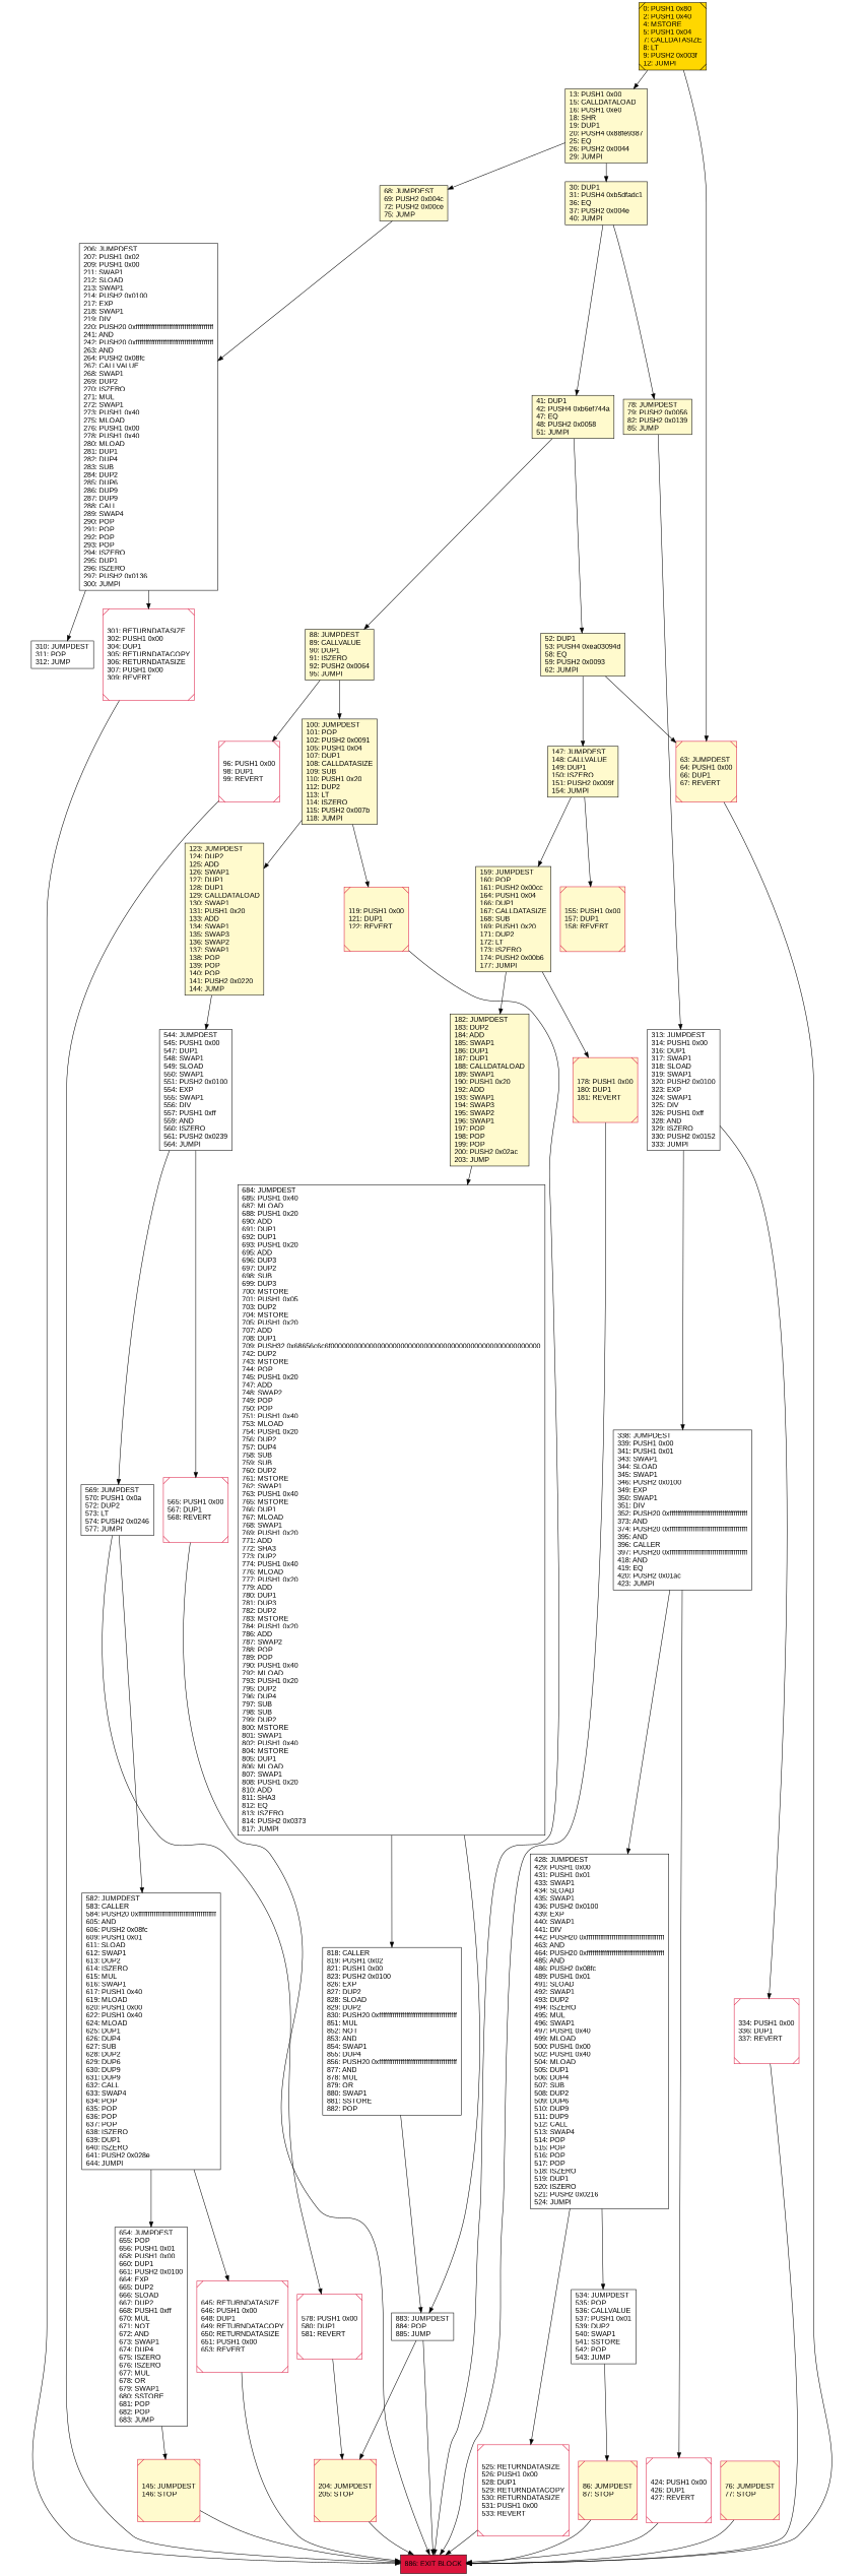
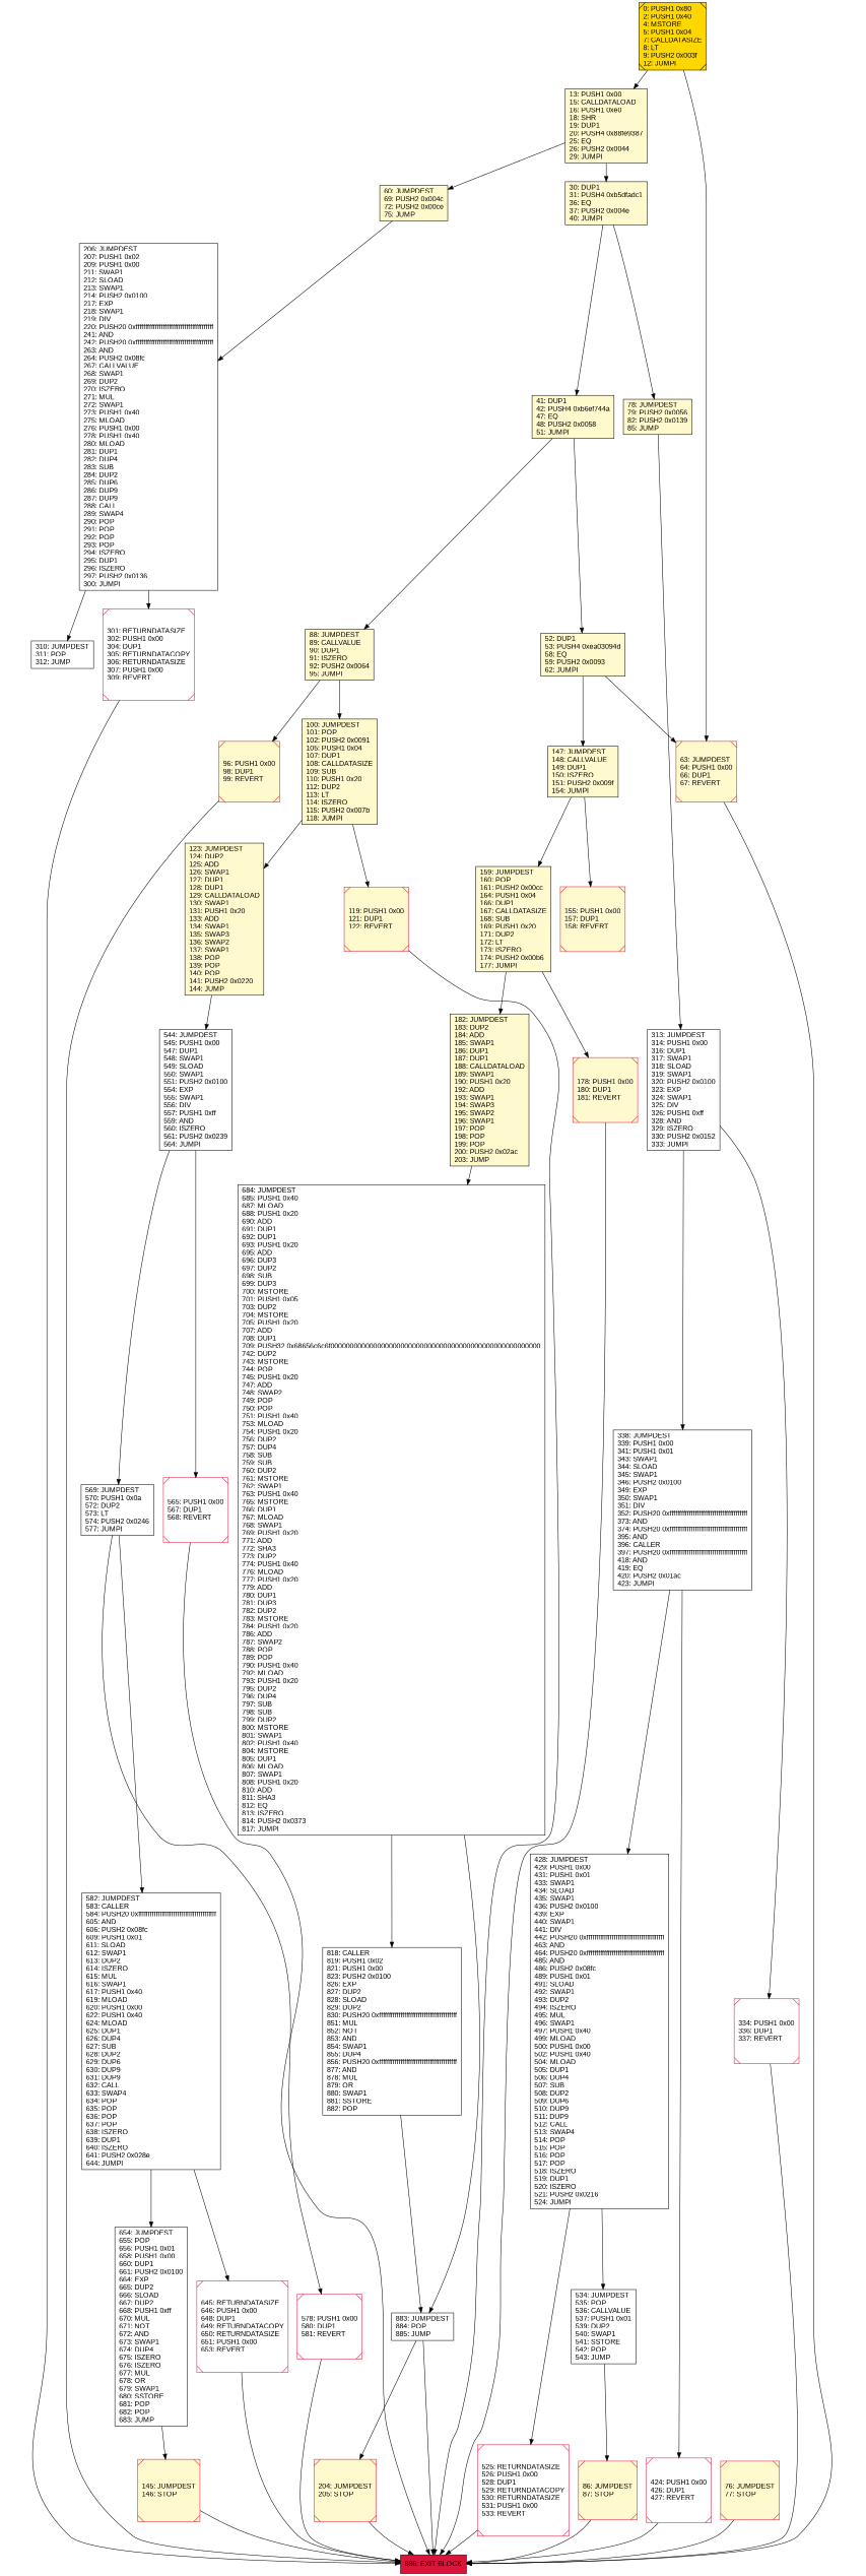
  digraph {
    rankdir=UD
    node [color=black fillcolor=lemonchiffon fontcolor=black fontname=arial shape=box style=filled]
-   n1 [color=crimson fillcolor=white label="96: PUSH1 0x00\l98: DUP1\l99: REVERT\l" shape=Msquare]
+   n1 [color=crimson label="96: PUSH1 0x00\l98: DUP1\l99: REVERT\l" shape=Msquare]
    n2 [fillcolor=crimson label="886: EXIT BLOCK\l"]
    n3 [fillcolor=gold label="0: PUSH1 0x80\l2: PUSH1 0x40\l4: MSTORE\l5: PUSH1 0x04\l7: CALLDATASIZE\l8: LT\l9: PUSH2 0x003f\l12: JUMPI\l" shape=Msquare]
    n4 [label="13: PUSH1 0x00\l15: CALLDATALOAD\l16: PUSH1 0xe0\l18: SHR\l19: DUP1\l20: PUSH4 0x88fe9387\l25: EQ\l26: PUSH2 0x0044\l29: JUMPI\l"]
    n5 [color=crimson label="63: JUMPDEST\l64: PUSH1 0x00\l66: DUP1\l67: REVERT\l" shape=Msquare]
    n6 [label="30: DUP1\l31: PUSH4 0xb5dfadc1\l36: EQ\l37: PUSH2 0x004e\l40: JUMPI\l"]
-   n7 [label="68: JUMPDEST\l69: PUSH2 0x004c\l72: PUSH2 0x00ce\l75: JUMP\l"]
+   n7 [label="60: JUMPDEST\l69: PUSH2 0x004c\l72: PUSH2 0x00ce\l75: JUMP\l"]
    n8 [color=crimson label="86: JUMPDEST\l87: STOP\l" shape=Msquare]
    n9 [fillcolor=white label="544: JUMPDEST\l545: PUSH1 0x00\l547: DUP1\l548: SWAP1\l549: SLOAD\l550: SWAP1\l551: PUSH2 0x0100\l554: EXP\l555: SWAP1\l556: DIV\l557: PUSH1 0xff\l559: AND\l560: ISZERO\l561: PUSH2 0x0239\l564: JUMPI\l"]
    n10 [color=crimson fillcolor=white label="565: PUSH1 0x00\l567: DUP1\l568: REVERT\l" shape=Msquare]
    n11 [fillcolor=white label="569: JUMPDEST\l570: PUSH1 0x0a\l572: DUP2\l573: LT\l574: PUSH2 0x0246\l577: JUMPI\l"]
    n12 [fillcolor=white label="582: JUMPDEST\l583: CALLER\l584: PUSH20 0xffffffffffffffffffffffffffffffffffffffff\l605: AND\l606: PUSH2 0x08fc\l609: PUSH1 0x01\l611: SLOAD\l612: SWAP1\l613: DUP2\l614: ISZERO\l615: MUL\l616: SWAP1\l617: PUSH1 0x40\l619: MLOAD\l620: PUSH1 0x00\l622: PUSH1 0x40\l624: MLOAD\l625: DUP1\l626: DUP4\l627: SUB\l628: DUP2\l629: DUP6\l630: DUP9\l631: DUP9\l632: CALL\l633: SWAP4\l634: POP\l635: POP\l636: POP\l637: POP\l638: ISZERO\l639: DUP1\l640: ISZERO\l641: PUSH2 0x028e\l644: JUMPI\l"]
    n13 [color=crimson fillcolor=white label="578: PUSH1 0x00\l580: DUP1\l581: REVERT\l" shape=Msquare]
    n14 [label="78: JUMPDEST\l79: PUSH2 0x0056\l82: PUSH2 0x0139\l85: JUMP\l"]
    n15 [fillcolor=white label="313: JUMPDEST\l314: PUSH1 0x00\l316: DUP1\l317: SWAP1\l318: SLOAD\l319: SWAP1\l320: PUSH2 0x0100\l323: EXP\l324: SWAP1\l325: DIV\l326: PUSH1 0xff\l328: AND\l329: ISZERO\l330: PUSH2 0x0152\l333: JUMPI\l"]
    n16 [fillcolor=white label="338: JUMPDEST\l339: PUSH1 0x00\l341: PUSH1 0x01\l343: SWAP1\l344: SLOAD\l345: SWAP1\l346: PUSH2 0x0100\l349: EXP\l350: SWAP1\l351: DIV\l352: PUSH20 0xffffffffffffffffffffffffffffffffffffffff\l373: AND\l374: PUSH20 0xffffffffffffffffffffffffffffffffffffffff\l395: AND\l396: CALLER\l397: PUSH20 0xffffffffffffffffffffffffffffffffffffffff\l418: AND\l419: EQ\l420: PUSH2 0x01ac\l423: JUMPI\l"]
    n17 [color=crimson fillcolor=white label="334: PUSH1 0x00\l336: DUP1\l337: REVERT\l" shape=Msquare]
    n18 [label="159: JUMPDEST\l160: POP\l161: PUSH2 0x00cc\l164: PUSH1 0x04\l166: DUP1\l167: CALLDATASIZE\l168: SUB\l169: PUSH1 0x20\l171: DUP2\l172: LT\l173: ISZERO\l174: PUSH2 0x00b6\l177: JUMPI\l"]
    n19 [color=crimson label="178: PUSH1 0x00\l180: DUP1\l181: REVERT\l" shape=Msquare]
    n20 [label="182: JUMPDEST\l183: DUP2\l184: ADD\l185: SWAP1\l186: DUP1\l187: DUP1\l188: CALLDATALOAD\l189: SWAP1\l190: PUSH1 0x20\l192: ADD\l193: SWAP1\l194: SWAP3\l195: SWAP2\l196: SWAP1\l197: POP\l198: POP\l199: POP\l200: PUSH2 0x02ac\l203: JUMP\l"]
    n21 [fillcolor=white label="684: JUMPDEST\l685: PUSH1 0x40\l687: MLOAD\l688: PUSH1 0x20\l690: ADD\l691: DUP1\l692: DUP1\l693: PUSH1 0x20\l695: ADD\l696: DUP3\l697: DUP2\l698: SUB\l699: DUP3\l700: MSTORE\l701: PUSH1 0x05\l703: DUP2\l704: MSTORE\l705: PUSH1 0x20\l707: ADD\l708: DUP1\l709: PUSH32 0x68656c6c6f000000000000000000000000000000000000000000000000000000\l742: DUP2\l743: MSTORE\l744: POP\l745: PUSH1 0x20\l747: ADD\l748: SWAP2\l749: POP\l750: POP\l751: PUSH1 0x40\l753: MLOAD\l754: PUSH1 0x20\l756: DUP2\l757: DUP4\l758: SUB\l759: SUB\l760: DUP2\l761: MSTORE\l762: SWAP1\l763: PUSH1 0x40\l765: MSTORE\l766: DUP1\l767: MLOAD\l768: SWAP1\l769: PUSH1 0x20\l771: ADD\l772: SHA3\l773: DUP2\l774: PUSH1 0x40\l776: MLOAD\l777: PUSH1 0x20\l779: ADD\l780: DUP1\l781: DUP3\l782: DUP2\l783: MSTORE\l784: PUSH1 0x20\l786: ADD\l787: SWAP2\l788: POP\l789: POP\l790: PUSH1 0x40\l792: MLOAD\l793: PUSH1 0x20\l795: DUP2\l796: DUP4\l797: SUB\l798: SUB\l799: DUP2\l800: MSTORE\l801: SWAP1\l802: PUSH1 0x40\l804: MSTORE\l805: DUP1\l806: MLOAD\l807: SWAP1\l808: PUSH1 0x20\l810: ADD\l811: SHA3\l812: EQ\l813: ISZERO\l814: PUSH2 0x0373\l817: JUMPI\l"]
    n22 [color=crimson label="145: JUMPDEST\l146: STOP\l" shape=Msquare]
    n23 [fillcolor=white label="818: CALLER\l819: PUSH1 0x02\l821: PUSH1 0x00\l823: PUSH2 0x0100\l826: EXP\l827: DUP2\l828: SLOAD\l829: DUP2\l830: PUSH20 0xffffffffffffffffffffffffffffffffffffffff\l851: MUL\l852: NOT\l853: AND\l854: SWAP1\l855: DUP4\l856: PUSH20 0xffffffffffffffffffffffffffffffffffffffff\l877: AND\l878: MUL\l879: OR\l880: SWAP1\l881: SSTORE\l882: POP\l"]
    n24 [fillcolor=white label="883: JUMPDEST\l884: POP\l885: JUMP\l"]
    n25 [color=crimson label="204: JUMPDEST\l205: STOP\l" shape=Msquare]
    n26 [fillcolor=white label="654: JUMPDEST\l655: POP\l656: PUSH1 0x01\l658: PUSH1 0x00\l660: DUP1\l661: PUSH2 0x0100\l664: EXP\l665: DUP2\l666: SLOAD\l667: DUP2\l668: PUSH1 0xff\l670: MUL\l671: NOT\l672: AND\l673: SWAP1\l674: DUP4\l675: ISZERO\l676: ISZERO\l677: MUL\l678: OR\l679: SWAP1\l680: SSTORE\l681: POP\l682: POP\l683: JUMP\l"]
    n27 [label="52: DUP1\l53: PUSH4 0xea03094d\l58: EQ\l59: PUSH2 0x0093\l62: JUMPI\l"]
    n28 [label="147: JUMPDEST\l148: CALLVALUE\l149: DUP1\l150: ISZERO\l151: PUSH2 0x009f\l154: JUMPI\l"]
    n29 [color=crimson label="155: PUSH1 0x00\l157: DUP1\l158: REVERT\l" shape=Msquare]
    n30 [color=crimson fillcolor=white label="424: PUSH1 0x00\l426: DUP1\l427: REVERT\l" shape=Msquare]
    n31 [label="100: JUMPDEST\l101: POP\l102: PUSH2 0x0091\l105: PUSH1 0x04\l107: DUP1\l108: CALLDATASIZE\l109: SUB\l110: PUSH1 0x20\l112: DUP2\l113: LT\l114: ISZERO\l115: PUSH2 0x007b\l118: JUMPI\l"]
    n32 [color=crimson label="119: PUSH1 0x00\l121: DUP1\l122: REVERT\l" shape=Msquare]
    n33 [label="123: JUMPDEST\l124: DUP2\l125: ADD\l126: SWAP1\l127: DUP1\l128: DUP1\l129: CALLDATALOAD\l130: SWAP1\l131: PUSH1 0x20\l133: ADD\l134: SWAP1\l135: SWAP3\l136: SWAP2\l137: SWAP1\l138: POP\l139: POP\l140: POP\l141: PUSH2 0x0220\l144: JUMP\l"]
    n34 [color=crimson fillcolor=white label="645: RETURNDATASIZE\l646: PUSH1 0x00\l648: DUP1\l649: RETURNDATACOPY\l650: RETURNDATASIZE\l651: PUSH1 0x00\l653: REVERT\l" shape=Msquare]
    n35 [label="88: JUMPDEST\l89: CALLVALUE\l90: DUP1\l91: ISZERO\l92: PUSH2 0x0064\l95: JUMPI\l"]
    n36 [fillcolor=white label="310: JUMPDEST\l311: POP\l312: JUMP\l"]
    n37 [color=crimson label="76: JUMPDEST\l77: STOP\l" shape=Msquare]
    n38 [color=crimson fillcolor=white label="525: RETURNDATASIZE\l526: PUSH1 0x00\l528: DUP1\l529: RETURNDATACOPY\l530: RETURNDATASIZE\l531: PUSH1 0x00\l533: REVERT\l" shape=Msquare]
    n39 [label="41: DUP1\l42: PUSH4 0xb6ef744a\l47: EQ\l48: PUSH2 0x0058\l51: JUMPI\l"]
    n40 [fillcolor=white label="428: JUMPDEST\l429: PUSH1 0x00\l431: PUSH1 0x01\l433: SWAP1\l434: SLOAD\l435: SWAP1\l436: PUSH2 0x0100\l439: EXP\l440: SWAP1\l441: DIV\l442: PUSH20 0xffffffffffffffffffffffffffffffffffffffff\l463: AND\l464: PUSH20 0xffffffffffffffffffffffffffffffffffffffff\l485: AND\l486: PUSH2 0x08fc\l489: PUSH1 0x01\l491: SLOAD\l492: SWAP1\l493: DUP2\l494: ISZERO\l495: MUL\l496: SWAP1\l497: PUSH1 0x40\l499: MLOAD\l500: PUSH1 0x00\l502: PUSH1 0x40\l504: MLOAD\l505: DUP1\l506: DUP4\l507: SUB\l508: DUP2\l509: DUP6\l510: DUP9\l511: DUP9\l512: CALL\l513: SWAP4\l514: POP\l515: POP\l516: POP\l517: POP\l518: ISZERO\l519: DUP1\l520: ISZERO\l521: PUSH2 0x0216\l524: JUMPI\l"]
    n41 [fillcolor=white label="206: JUMPDEST\l207: PUSH1 0x02\l209: PUSH1 0x00\l211: SWAP1\l212: SLOAD\l213: SWAP1\l214: PUSH2 0x0100\l217: EXP\l218: SWAP1\l219: DIV\l220: PUSH20 0xffffffffffffffffffffffffffffffffffffffff\l241: AND\l242: PUSH20 0xffffffffffffffffffffffffffffffffffffffff\l263: AND\l264: PUSH2 0x08fc\l267: CALLVALUE\l268: SWAP1\l269: DUP2\l270: ISZERO\l271: MUL\l272: SWAP1\l273: PUSH1 0x40\l275: MLOAD\l276: PUSH1 0x00\l278: PUSH1 0x40\l280: MLOAD\l281: DUP1\l282: DUP4\l283: SUB\l284: DUP2\l285: DUP6\l286: DUP9\l287: DUP9\l288: CALL\l289: SWAP4\l290: POP\l291: POP\l292: POP\l293: POP\l294: ISZERO\l295: DUP1\l296: ISZERO\l297: PUSH2 0x0136\l300: JUMPI\l"]
    n42 [color=crimson fillcolor=white label="301: RETURNDATASIZE\l302: PUSH1 0x00\l304: DUP1\l305: RETURNDATACOPY\l306: RETURNDATASIZE\l307: PUSH1 0x00\l309: REVERT\l" shape=Msquare]
    n43 [fillcolor=white label="534: JUMPDEST\l535: POP\l536: CALLVALUE\l537: PUSH1 0x01\l539: DUP2\l540: SWAP1\l541: SSTORE\l542: POP\l543: JUMP\l"]
    n1 -> n2
    n3 -> n4
    n3 -> n5
    n4 -> n6
    n4 -> n7
    n5 -> n2
    n6 -> n14
    n6 -> n39
    n7 -> n41
    n8 -> n2
    n9 -> n10
    n9 -> n11
    n10 -> n2
    n11 -> n12
    n11 -> n13
    n12 -> n26
    n12 -> n34
-   n13 -> n25
+   n13 -> n2
    n14 -> n15
    n15 -> n16
    n15 -> n17
    n16 -> n30
    n16 -> n40
    n17 -> n2
    n18 -> n19
    n18 -> n20
    n19 -> n2
    n20 -> n21
    n21 -> n23
    n21 -> n24
    n22 -> n2
    n23 -> n24
    n24 -> n2
    n24 -> n25
    n25 -> n2
    n26 -> n22
    n27 -> n5
    n27 -> n28
    n28 -> n18
    n28 -> n29
    n30 -> n2
    n31 -> n32
    n31 -> n33
    n32 -> n2
    n33 -> n9
    n34 -> n2
    n35 -> n1
    n35 -> n31
    n37 -> n2
    n38 -> n2
    n39 -> n27
    n39 -> n35
    n40 -> n38
    n40 -> n43
    n41 -> n36
    n41 -> n42
    n42 -> n2
    n43 -> n8
  }
